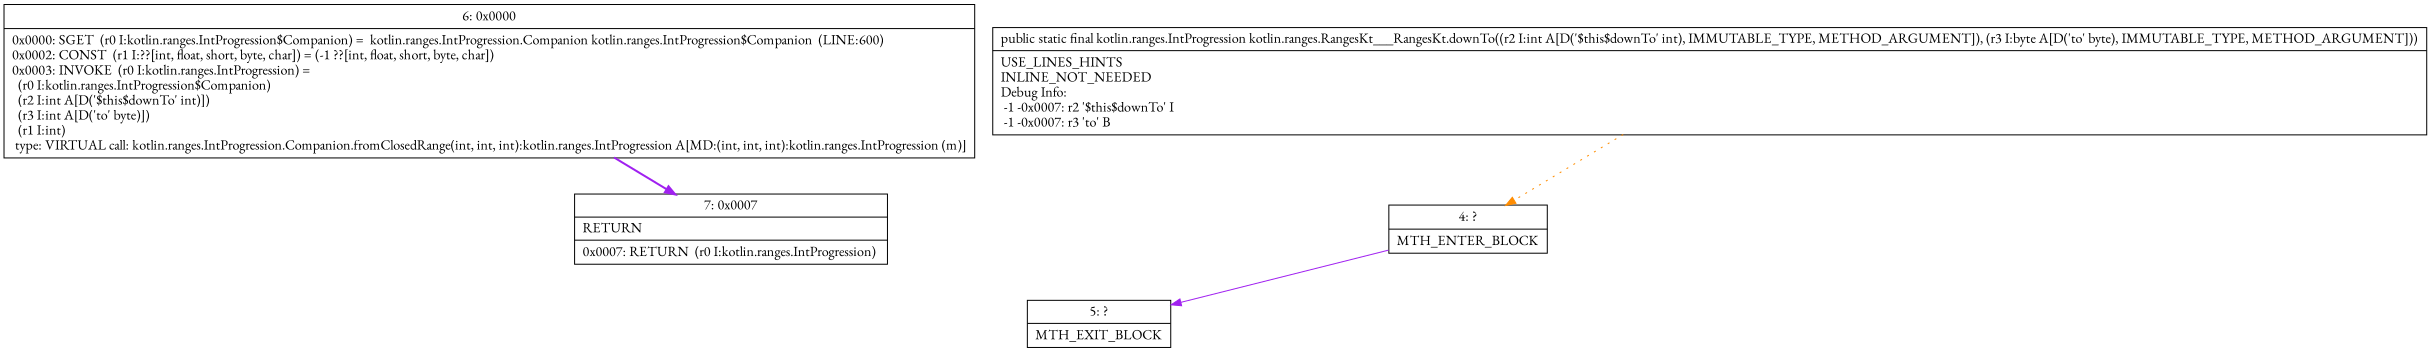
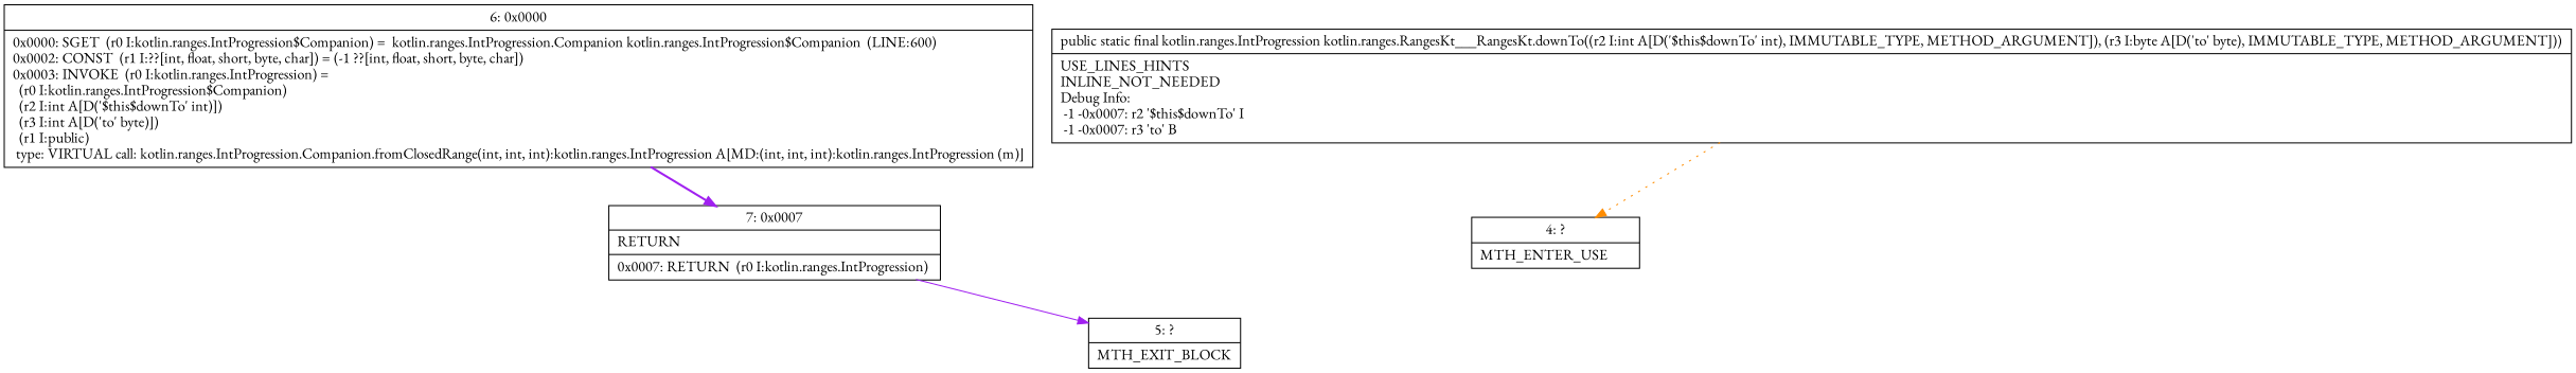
  digraph {
    fontname="EB Garamond"
    node [fontname="EB Garamond" shape=record]
    edge [color=purple fontname="EB Garamond"]
-   n1 [label="{4\:\ ?|MTH_ENTER_BLOCK\l}"]
-   n2 [label="{6\:\ 0x0000|0x0000: SGET  (r0 I:kotlin.ranges.IntProgression$Companion) =  kotlin.ranges.IntProgression.Companion kotlin.ranges.IntProgression$Companion  (LINE:600)\l0x0002: CONST  (r1 I:??[int, float, short, byte, char]) = (\-1 ??[int, float, short, byte, char]) \l0x0003: INVOKE  (r0 I:kotlin.ranges.IntProgression) = \l  (r0 I:kotlin.ranges.IntProgression$Companion)\l  (r2 I:int A[D('$this$downTo' int)])\l  (r3 I:int A[D('to' byte)])\l  (r1 I:int)\l type: VIRTUAL call: kotlin.ranges.IntProgression.Companion.fromClosedRange(int, int, int):kotlin.ranges.IntProgression A[MD:(int, int, int):kotlin.ranges.IntProgression (m)]\l}"]
+   n1 [label="{4\:\ ?|MTH_ENTER_USE\l}"]
+   n2 [label="{6\:\ 0x0000|0x0000: SGET  (r0 I:kotlin.ranges.IntProgression$Companion) =  kotlin.ranges.IntProgression.Companion kotlin.ranges.IntProgression$Companion  (LINE:600)\l0x0002: CONST  (r1 I:??[int, float, short, byte, char]) = (\-1 ??[int, float, short, byte, char]) \l0x0003: INVOKE  (r0 I:kotlin.ranges.IntProgression) = \l  (r0 I:kotlin.ranges.IntProgression$Companion)\l  (r2 I:int A[D('$this$downTo' int)])\l  (r3 I:int A[D('to' byte)])\l  (r1 I:public)\l type: VIRTUAL call: kotlin.ranges.IntProgression.Companion.fromClosedRange(int, int, int):kotlin.ranges.IntProgression A[MD:(int, int, int):kotlin.ranges.IntProgression (m)]\l}"]
    n3 [label="{7\:\ 0x0007|RETURN\l|0x0007: RETURN  (r0 I:kotlin.ranges.IntProgression) \l}"]
    n4 [label="{5\:\ ?|MTH_EXIT_BLOCK\l}"]
    n5 [label="{public static final kotlin.ranges.IntProgression kotlin.ranges.RangesKt___RangesKt.downTo((r2 I:int A[D('$this$downTo' int), IMMUTABLE_TYPE, METHOD_ARGUMENT]), (r3 I:byte A[D('to' byte), IMMUTABLE_TYPE, METHOD_ARGUMENT]))  | USE_LINES_HINTS\lINLINE_NOT_NEEDED\lDebug Info:\l  \-1 \-0x0007: r2 '$this$downTo' I\l  \-1 \-0x0007: r3 'to' B\l}"]
    n2 -> n3 [style=bold]
-   n1 -> n4 [style=solid]
+   n3 -> n4 [style=solid]
    n5 -> n1 [color=darkorange style=dotted]
  }
